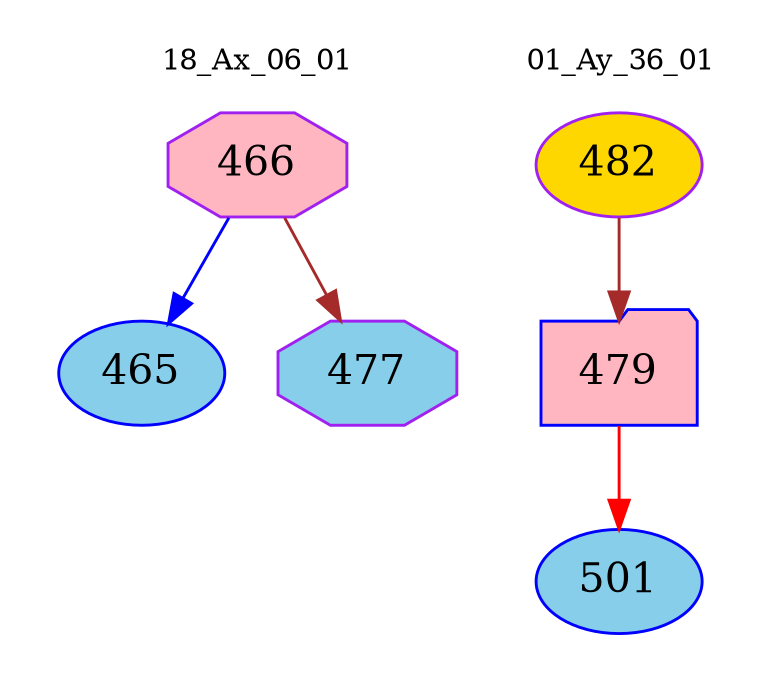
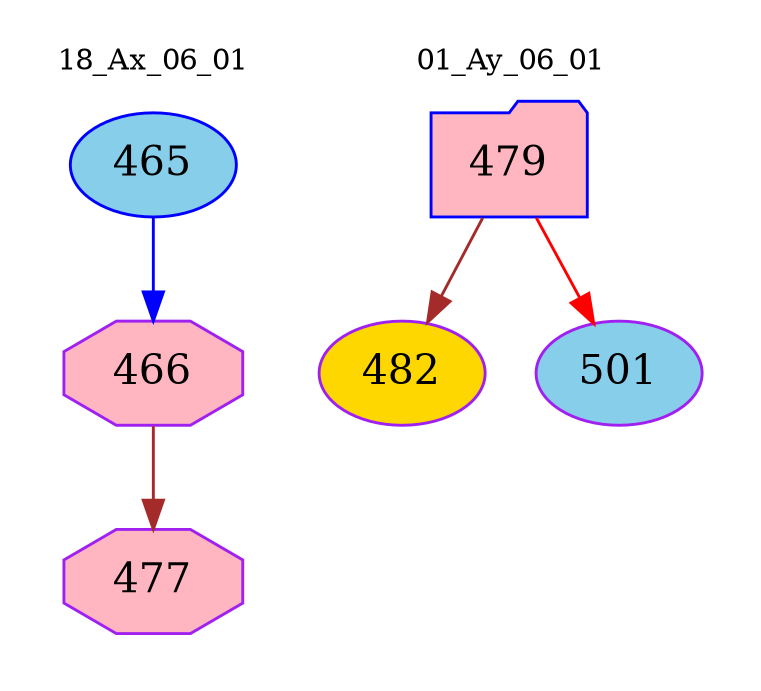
  digraph {
    node [color=purple fillcolor=lightpink shape=ellipse style=filled]
    edge [color=brown]
    n1 [label=466 shape=octagon]
    n2 [color=blue fillcolor=skyblue label=465]
-   n3 [fillcolor=skyblue label=477 shape=octagon]
+   n3 [label=477 shape=octagon]
    n4 [fillcolor=gold label=482]
    n5 [color=blue label=479 shape=folder]
-   n6 [color=blue fillcolor=skyblue label=501]
+   n6 [fillcolor=skyblue label=501]
    subgraph cluster_1 {
      color=white
      fontsize=10
      label="18_Ax_06_01"
      n1
      n2
      n3
    }
    subgraph cluster_2 {
      color=white
      fontsize=10
-     label="01_Ay_36_01"
+     label="01_Ay_06_01"
      n4
      n5
      n6
    }
-   n1 -> n2 [color=blue]
+   n2 -> n1 [color=blue]
    n1 -> n3
-   n4 -> n5
+   n5 -> n4
    n5 -> n6 [color=red]
  }
